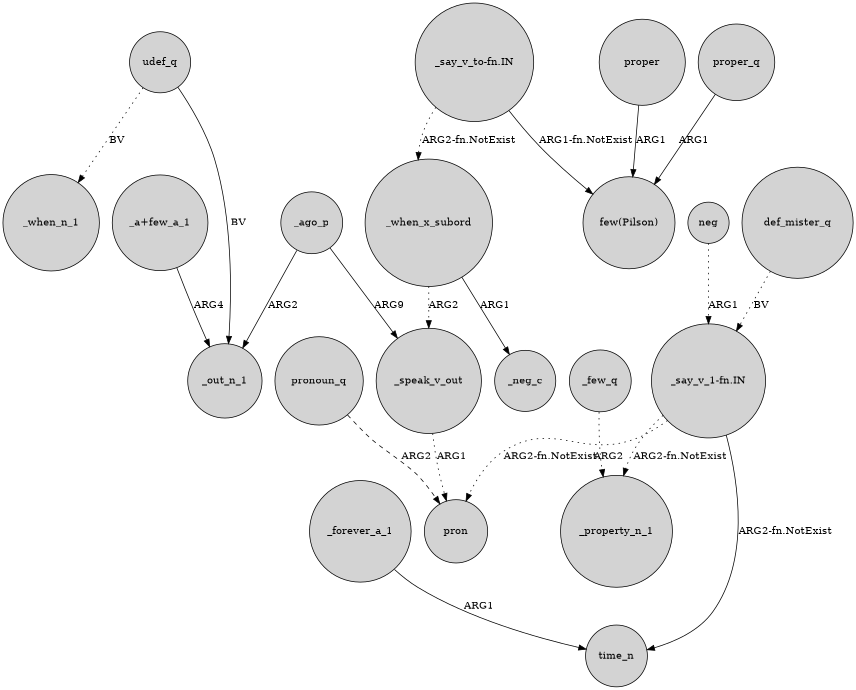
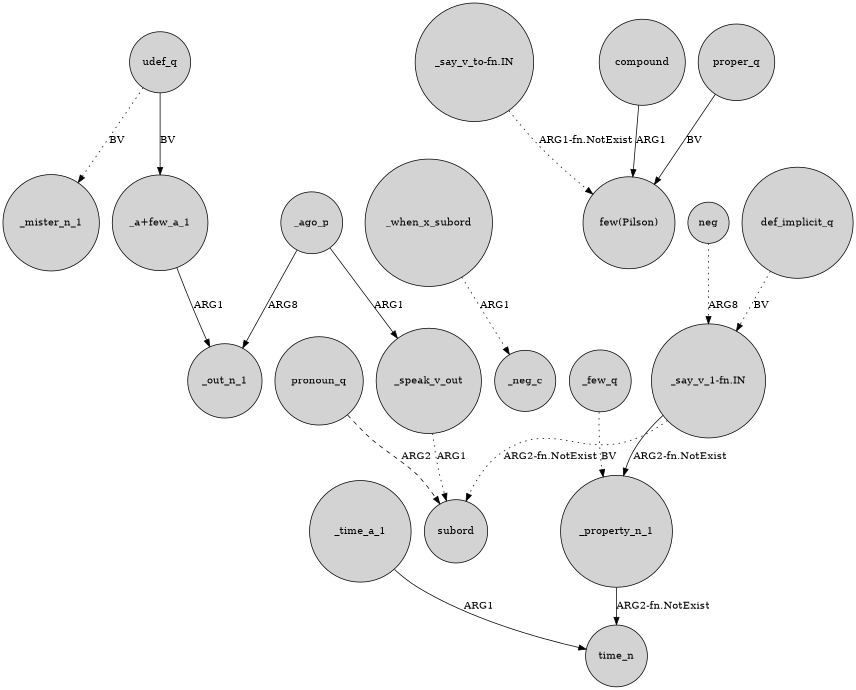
  digraph {
    node [shape=circle style=filled]
    edge [style=solid]
-   _forever_a_1
+   _forever_a_1 [label=_time_a_1]
    time_n
    _speak_v_out
-   pron
+   pron [label=subord]
    "_say_v_1-fn.IN"
    _property_n_1
    neg
    n8 [label="few(Pilson)"]
-   compound [label=proper]
+   compound
    udef_q
-   _mister_n_1 [label=_when_n_1]
+   _mister_n_1
    n12 [label=_out_n_1]
    n13 [label=_few_q]
    "_a+few_a_1"
    pronoun_q
    _ago_p
    "_say_v_to-fn.IN"
    _when_x_subord
    n19 [label=_neg_c]
    proper_q
-   def_implicit_q [label=def_mister_q]
+   def_implicit_q
    _forever_a_1 -> time_n [label=ARG1]
    _speak_v_out -> pron [label=ARG1 style=dotted]
-   "_say_v_1-fn.IN" -> time_n [label="ARG2-fn.NotExist"]
+   _property_n_1 -> time_n [label="ARG2-fn.NotExist"]
    "_say_v_1-fn.IN" -> pron [label="ARG2-fn.NotExist" style=dotted]
-   "_say_v_1-fn.IN" -> _property_n_1 [label="ARG2-fn.NotExist" style=dotted]
-   neg -> "_say_v_1-fn.IN" [label=ARG1 style=dotted]
+   "_say_v_1-fn.IN" -> _property_n_1 [label="ARG2-fn.NotExist"]
+   neg -> "_say_v_1-fn.IN" [label=ARG8 style=dotted]
    compound -> n8 [label=ARG1]
    udef_q -> _mister_n_1 [label=BV style=dotted]
-   udef_q -> n12 [label=BV]
-   n13 -> _property_n_1 [label=ARG2 style=dotted]
-   "_a+few_a_1" -> n12 [label=ARG4]
+   udef_q -> "_a+few_a_1" [label=BV]
+   n13 -> _property_n_1 [label=BV style=dotted]
+   "_a+few_a_1" -> n12 [label=ARG1]
    pronoun_q -> pron [label=ARG2 style=dashed]
-   _ago_p -> _speak_v_out [label=ARG9]
-   _ago_p -> n12 [label=ARG2]
-   "_say_v_to-fn.IN" -> n8 [label="ARG1-fn.NotExist"]
-   "_say_v_to-fn.IN" -> _when_x_subord [label="ARG2-fn.NotExist" style=dotted]
-   _when_x_subord -> _speak_v_out [label=ARG2 style=dotted]
-   _when_x_subord -> n19 [label=ARG1]
-   proper_q -> n8 [label=ARG1]
+   _ago_p -> _speak_v_out [label=ARG1]
+   _ago_p -> n12 [label=ARG8]
+   "_say_v_to-fn.IN" -> n8 [label="ARG1-fn.NotExist" style=dotted]
+   _when_x_subord -> n19 [label=ARG1 style=dotted]
+   proper_q -> n8 [label=BV]
    def_implicit_q -> "_say_v_1-fn.IN" [label=BV style=dotted]
  }
